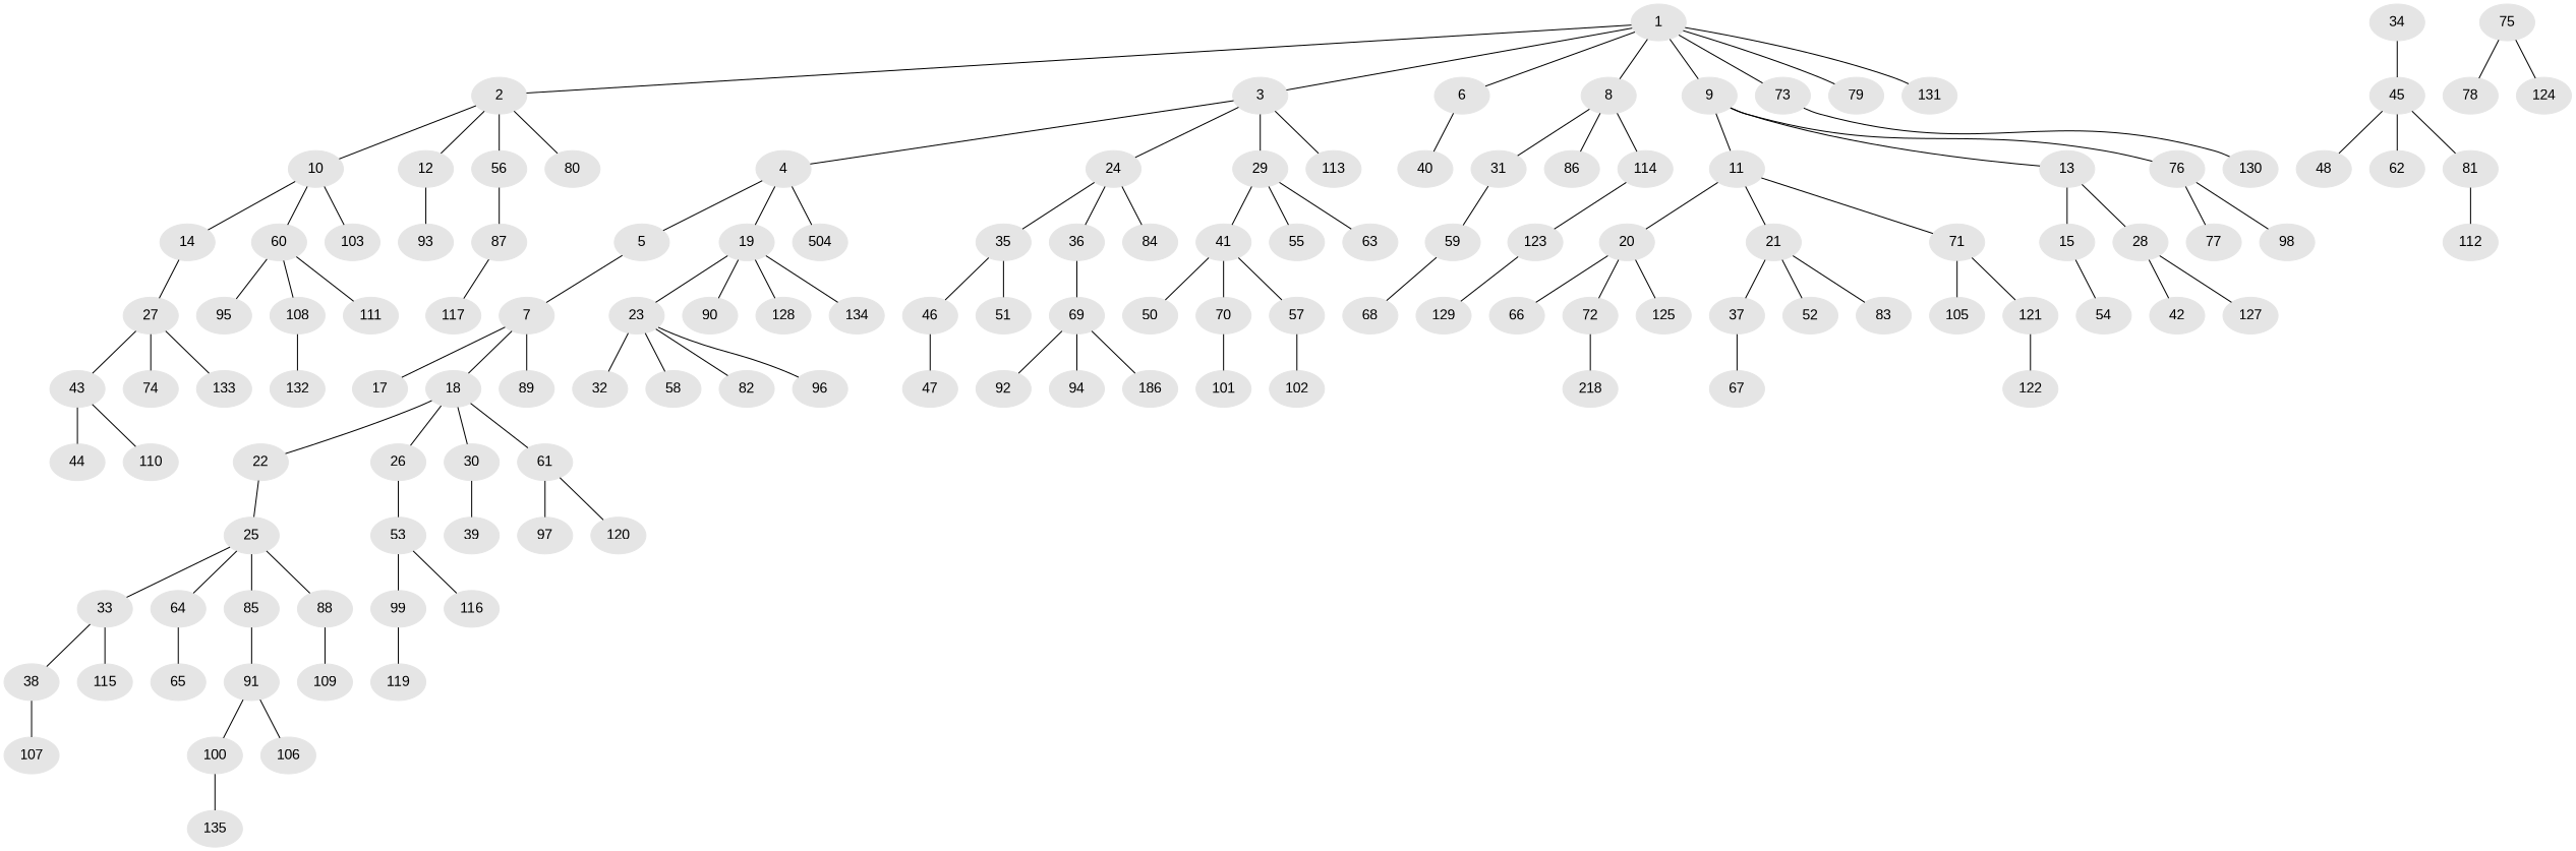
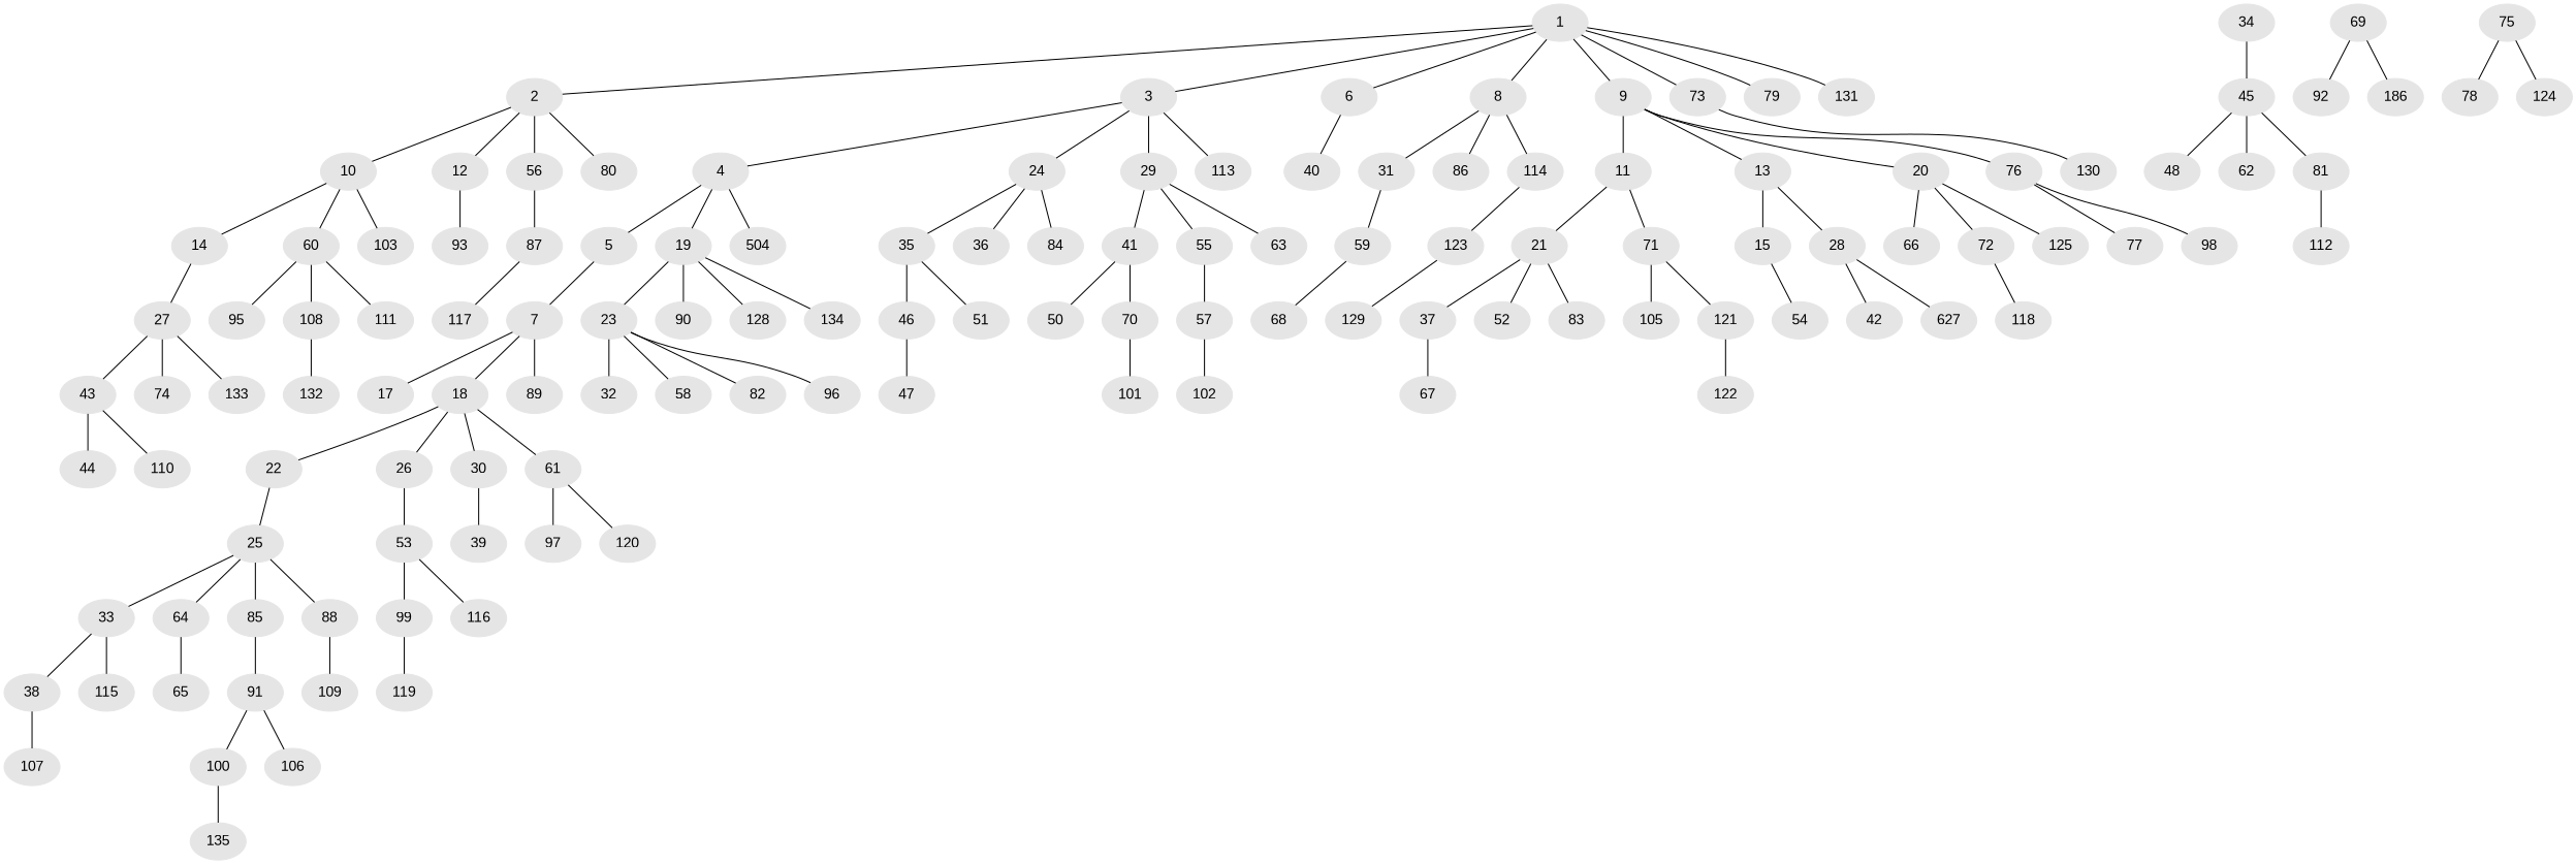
  graph {
    fontname="Liberation Sans"
    node [color=gray90 fontname="Liberation Sans" style=filled]
    edge [fontname="Liberation Sans"]
    1
    2
    3
    6
    8
    9
    73
    79
    131
    10
    12
    56
    80
    4
    24
    29
    113
    40
    31
    86
    114
    11
    13
    20
    76
    130
    14
    60
    103
    93
    87
    5
    19
    n34 [label=504]
    35
    36
    84
    41
    55
    63
    7
    23
    90
    128
    134
    17
    18
    89
    22
    26
    30
    61
    59
    123
    21
    71
    15
    28
    66
    72
    125
    77
    98
    27
    95
    108
    111
    37
    52
    83
    105
    121
    54
    42
-   127
+   127 [label=627]
    43
    74
    133
    34
    45
    25
    53
    39
    97
    120
    32
    58
    82
    96
-   118 [label=218]
+   118
    67
    33
    64
    85
    88
    46
    51
    69
    38
    115
    65
    91
    109
    99
    116
    44
    110
    50
    70
    57
    68
    107
    48
    62
    81
    47
    92
-   94
    n119 [label=186]
    101
    112
    75
    78
    124
    119
    102
    117
    132
    122
    100
    106
    135
    129
    1 -- 2
    1 -- 3
    1 -- 6
    1 -- 8
    1 -- 9
    1 -- 73
    1 -- 79
    1 -- 131
    2 -- 10
    2 -- 12
    2 -- 56
    2 -- 80
    3 -- 4
    3 -- 24
    3 -- 29
    3 -- 113
    6 -- 40
    8 -- 31
    8 -- 86
    8 -- 114
    9 -- 11
    9 -- 13
-   11 -- 20
+   9 -- 20
    9 -- 76
    73 -- 130
    10 -- 14
    10 -- 60
    10 -- 103
    12 -- 93
    56 -- 87
    4 -- 5
    4 -- 19
    4 -- n34
    24 -- 35
    24 -- 36
    24 -- 84
    29 -- 41
    29 -- 55
    29 -- 63
    31 -- 59
    114 -- 123
    11 -- 21
    11 -- 71
    13 -- 15
    13 -- 28
    20 -- 66
    20 -- 72
    20 -- 125
    76 -- 77
    76 -- 98
    14 -- 27
    60 -- 95
    60 -- 108
    60 -- 111
    87 -- 117
    5 -- 7
    19 -- 23
    19 -- 90
    19 -- 128
    19 -- 134
    35 -- 46
    35 -- 51
-   36 -- 69
    41 -- 50
    41 -- 70
-   41 -- 57
+   55 -- 57
    7 -- 17
    7 -- 18
    7 -- 89
    23 -- 32
    23 -- 58
    23 -- 82
    23 -- 96
    18 -- 22
    18 -- 26
    18 -- 30
    18 -- 61
    22 -- 25
    26 -- 53
    30 -- 39
    61 -- 97
    61 -- 120
    59 -- 68
    123 -- 129
    21 -- 37
    21 -- 52
    21 -- 83
    71 -- 105
    71 -- 121
    15 -- 54
    28 -- 42
    28 -- 127
    72 -- 118
    27 -- 43
    27 -- 74
    27 -- 133
    108 -- 132
    37 -- 67
    121 -- 122
    43 -- 44
    43 -- 110
    34 -- 45
    45 -- 48
    45 -- 62
    45 -- 81
    25 -- 33
    25 -- 64
    25 -- 85
    25 -- 88
    53 -- 99
    53 -- 116
    33 -- 38
    33 -- 115
    64 -- 65
    85 -- 91
    88 -- 109
    46 -- 47
    69 -- 92
-   69 -- 94
    69 -- n119
    38 -- 107
    91 -- 100
    91 -- 106
    99 -- 119
    70 -- 101
    57 -- 102
    81 -- 112
    75 -- 78
    75 -- 124
    100 -- 135
  }
